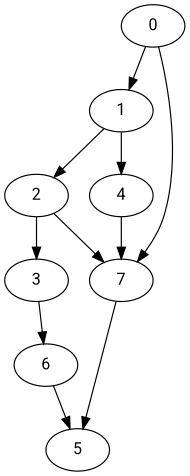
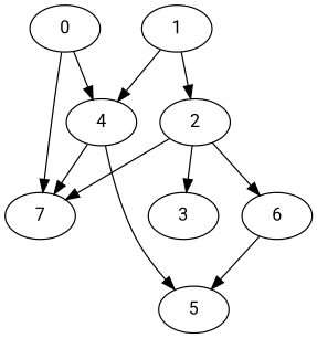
  digraph {
    fontname=Roboto
    node [fontname=Roboto]
    edge [fontname=Roboto]
    0
    1
    7
    2
    4
    3
    5
    6
-   0 -> 1
+   0 -> 4
    0 -> 7
    1 -> 2
    1 -> 4
    2 -> 7
    2 -> 3
    4 -> 7
-   7 -> 5
-   3 -> 6
+   4 -> 5
+   2 -> 6
    6 -> 5
  }
